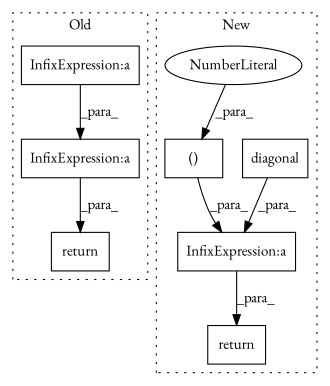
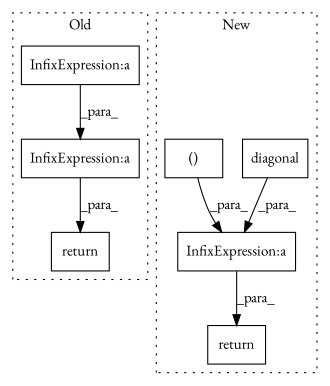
  digraph {
    fontname="EB Garamond"
    node [a=27 l=3 shape=box fontname="EB Garamond"]
    edge [fontname="EB Garamond"]
    n1 [a=41 l=7 label=return s=1533]
    n2 [label="InfixExpression:a" s=1551]
    n3 [label="InfixExpression:a" s=1546]
    n4 [a=32 l=10 label=diagonal s=1957]
    n5 [a=41 l=7 label=return s=1918]
    n6 [a=106 l=16 label="()" s=1981]
-   n7 [a=34 l=1 label=NumberLiteral s=1996 shape=ellipse]
    n8 [label="InfixExpression:a" s=1930]
    subgraph cluster_1 {
      label=Old
      style=dotted
      n1
      n2
      n3
    }
    subgraph cluster_2 {
      label=New
      style=dotted
      n4
      n5
      n6
-     n7
      n8
    }
    n2 -> n1 [label=_para_]
    n3 -> n2 [label=_para_]
    n4 -> n8 [label=_para_]
    n6 -> n8 [label=_para_]
-   n7 -> n6 [label=_para_]
    n8 -> n5 [label=_para_]
  }
